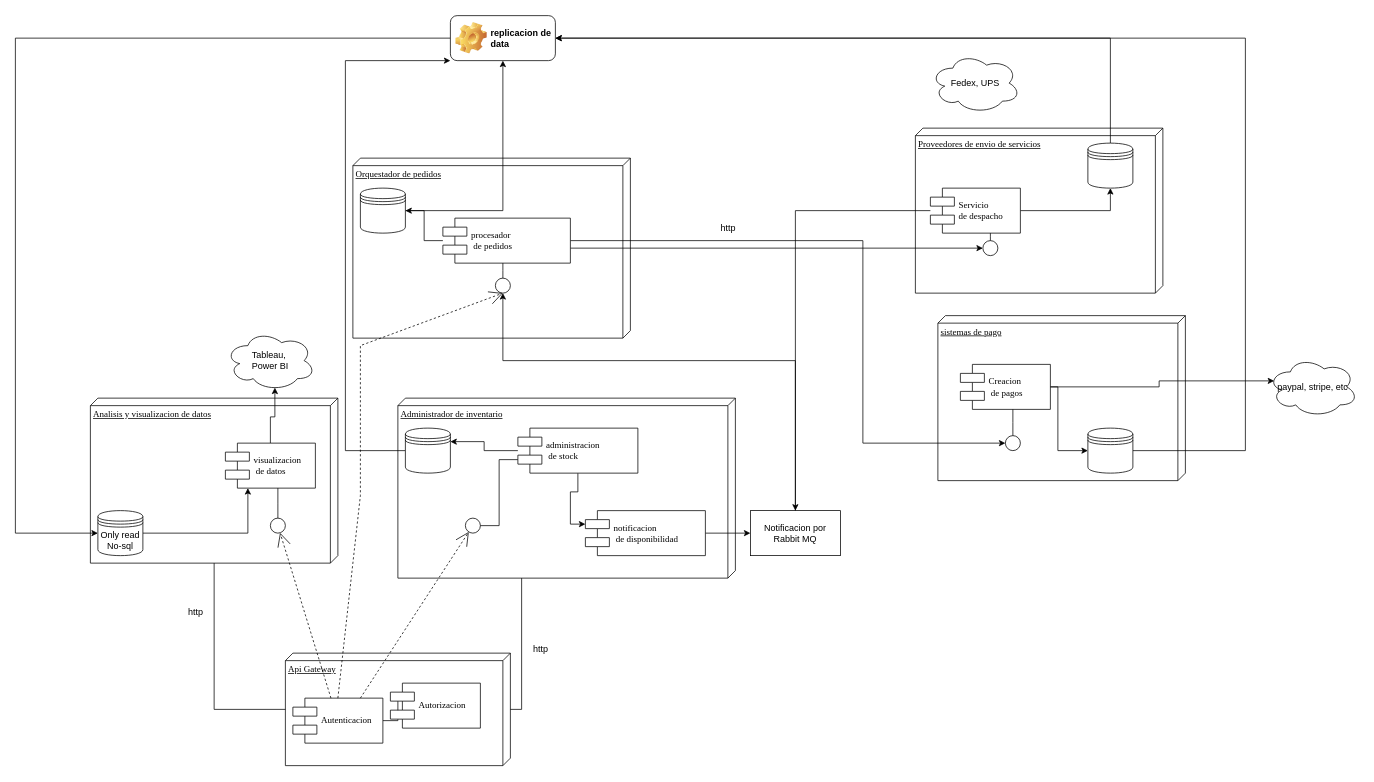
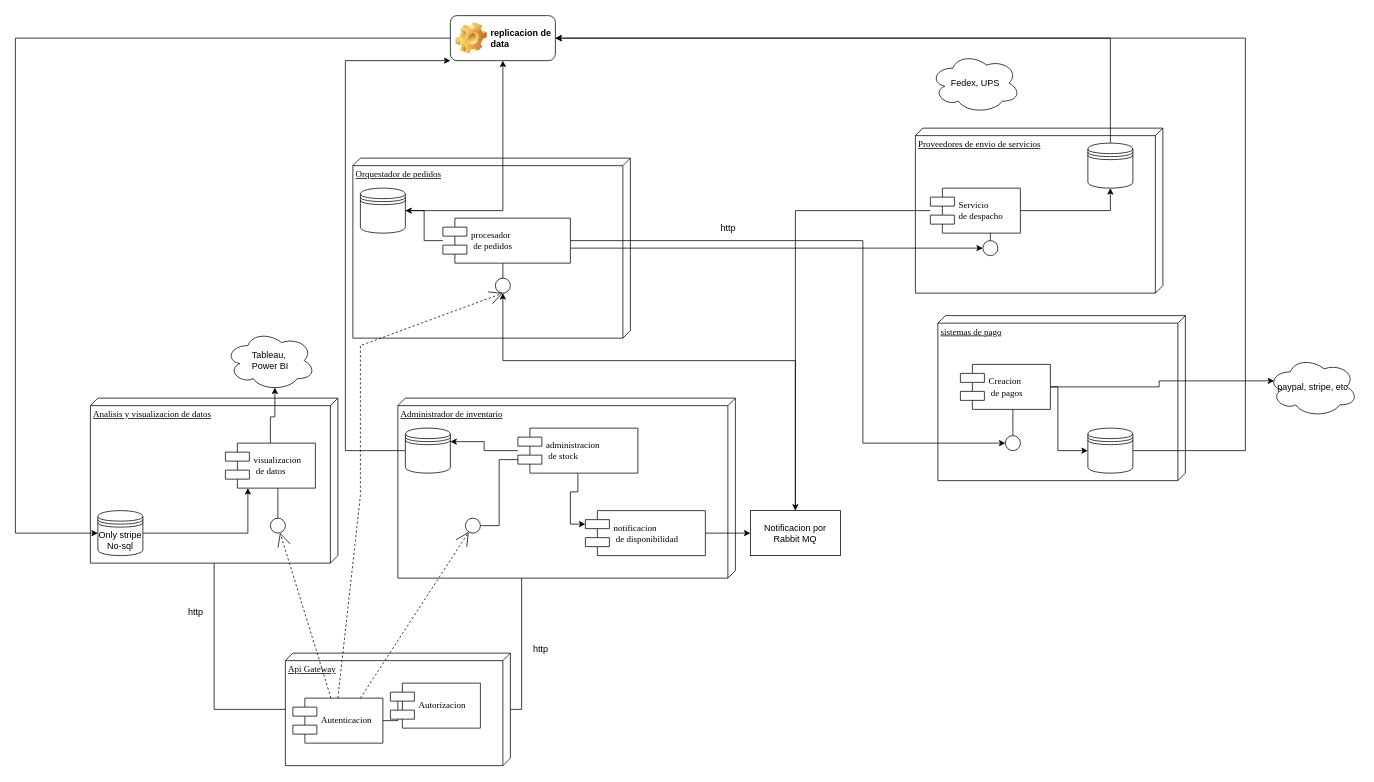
  <mxCell id="0" />
  <mxCell id="1" parent="0" />
  <mxCell id="2" value="Analisis y visualizacion de datos" style="verticalAlign=top;align=left;spacingTop=8;spacingLeft=2;spacingRight=12;shape=cube;size=10;direction=south;fontStyle=4;html=1;rounded=0;shadow=0;comic=0;labelBackgroundColor=none;strokeWidth=1;fontFamily=Verdana;fontSize=12" parent="1" vertex="1"><mxGeometry x="120" y="530" width="330" height="220" as="geometry" /></mxCell>
  <mxCell id="3" value="Administrador de inventario" style="verticalAlign=top;align=left;spacingTop=8;spacingLeft=2;spacingRight=12;shape=cube;size=10;direction=south;fontStyle=4;html=1;rounded=0;shadow=0;comic=0;labelBackgroundColor=none;strokeWidth=1;fontFamily=Verdana;fontSize=12" parent="1" vertex="1"><mxGeometry x="530" y="530" width="450" height="240" as="geometry" /></mxCell>
  <mxCell id="4" value="Api Gateway" style="verticalAlign=top;align=left;spacingTop=8;spacingLeft=2;spacingRight=12;shape=cube;size=10;direction=south;fontStyle=4;html=1;rounded=0;shadow=0;comic=0;labelBackgroundColor=none;strokeWidth=1;fontFamily=Verdana;fontSize=12" parent="1" vertex="1"><mxGeometry x="380" y="870" width="300" height="150" as="geometry" /></mxCell>
  <mxCell id="5" style="edgeStyle=orthogonalEdgeStyle;rounded=0;orthogonalLoop=1;jettySize=auto;html=1;entryX=0.55;entryY=0.95;entryDx=0;entryDy=0;entryPerimeter=0;" edge="1" parent="1" source="6" target="60"><mxGeometry relative="1" as="geometry"><mxPoint x="360" y="520" as="targetPoint" /></mxGeometry></mxCell>
  <mxCell id="6" value="visualizacion&lt;div&gt;&amp;nbsp;de datos&lt;/div&gt;" style="shape=component;align=left;spacingLeft=36;rounded=0;shadow=0;comic=0;labelBackgroundColor=none;strokeWidth=1;fontFamily=Verdana;fontSize=12;html=1;" parent="1" vertex="1"><mxGeometry x="300" y="590" width="120" height="60" as="geometry" /></mxCell>
  <mxCell id="7" value="" style="ellipse;whiteSpace=wrap;html=1;rounded=0;shadow=0;comic=0;labelBackgroundColor=none;strokeWidth=1;fontFamily=Verdana;fontSize=12;align=center;" parent="1" vertex="1"><mxGeometry x="360" y="690" width="20" height="20" as="geometry" /></mxCell>
  <mxCell id="8" value="" style="ellipse;whiteSpace=wrap;html=1;rounded=0;shadow=0;comic=0;labelBackgroundColor=none;strokeWidth=1;fontFamily=Verdana;fontSize=12;align=center;" parent="1" vertex="1"><mxGeometry x="620" y="690" width="20" height="20" as="geometry" /></mxCell>
  <mxCell id="9" style="edgeStyle=orthogonalEdgeStyle;rounded=0;orthogonalLoop=1;jettySize=auto;html=1;entryX=0;entryY=0.3;entryDx=0;entryDy=0;" edge="1" parent="1" source="10" target="22"><mxGeometry relative="1" as="geometry" /></mxCell>
  <mxCell id="10" value="Autenticacion" style="shape=component;align=left;spacingLeft=36;rounded=0;shadow=0;comic=0;labelBackgroundColor=none;strokeWidth=1;fontFamily=Verdana;fontSize=12;html=1;" parent="1" vertex="1"><mxGeometry x="390" y="930" width="120" height="60" as="geometry" /></mxCell>
  <mxCell id="11" style="edgeStyle=none;rounded=0;html=1;dashed=1;labelBackgroundColor=none;startArrow=none;startFill=0;startSize=8;endArrow=open;endFill=0;endSize=16;fontFamily=Verdana;fontSize=12;" parent="1" source="10" target="7" edge="1"><mxGeometry relative="1" as="geometry" /></mxCell>
  <mxCell id="12" style="edgeStyle=none;rounded=0;html=1;dashed=1;labelBackgroundColor=none;startArrow=none;startFill=0;startSize=8;endArrow=open;endFill=0;endSize=16;fontFamily=Verdana;fontSize=12;exitX=0.75;exitY=0;exitDx=0;exitDy=0;" parent="1" source="10" target="8" edge="1"><mxGeometry relative="1" as="geometry" /></mxCell>
  <mxCell id="13" style="edgeStyle=elbowEdgeStyle;rounded=0;html=1;labelBackgroundColor=none;startArrow=none;startFill=0;startSize=8;endArrow=none;endFill=0;endSize=16;fontFamily=Verdana;fontSize=12;entryX=0;entryY=0.7;entryDx=0;entryDy=0;" parent="1" source="8" target="25" edge="1"><mxGeometry relative="1" as="geometry"><mxPoint x="630" y="670" as="targetPoint" /></mxGeometry></mxCell>
  <mxCell id="14" style="edgeStyle=elbowEdgeStyle;rounded=0;html=1;labelBackgroundColor=none;startArrow=none;startFill=0;startSize=8;endArrow=none;endFill=0;endSize=16;fontFamily=Verdana;fontSize=12;" parent="1" source="7" target="6" edge="1"><mxGeometry relative="1" as="geometry" /></mxCell>
  <mxCell id="15" style="edgeStyle=orthogonalEdgeStyle;rounded=0;html=1;labelBackgroundColor=none;startArrow=none;startFill=0;startSize=8;endArrow=none;endFill=0;endSize=16;fontFamily=Verdana;fontSize=12;" parent="1" source="4" target="3" edge="1"><mxGeometry relative="1" as="geometry"><Array as="points"><mxPoint x="695" y="945" /></Array></mxGeometry></mxCell>
  <mxCell id="16" style="edgeStyle=orthogonalEdgeStyle;rounded=0;html=1;labelBackgroundColor=none;startArrow=none;startFill=0;startSize=8;endArrow=none;endFill=0;endSize=16;fontFamily=Verdana;fontSize=12;" parent="1" source="4" target="2" edge="1"><mxGeometry relative="1" as="geometry"><Array as="points"><mxPoint x="285" y="945" /></Array></mxGeometry></mxCell>
  <mxCell id="17" value="sistemas de pago" style="verticalAlign=top;align=left;spacingTop=8;spacingLeft=2;spacingRight=12;shape=cube;size=10;direction=south;fontStyle=4;html=1;rounded=0;shadow=0;comic=0;labelBackgroundColor=none;strokeWidth=1;fontFamily=Verdana;fontSize=12" vertex="1" parent="1"><mxGeometry x="1250" y="420" width="330" height="220" as="geometry" /></mxCell>
  <mxCell id="18" style="edgeStyle=orthogonalEdgeStyle;rounded=0;orthogonalLoop=1;jettySize=auto;html=1;entryX=0;entryY=0.5;entryDx=0;entryDy=0;" edge="1" parent="1" source="19" target="51"><mxGeometry relative="1" as="geometry"><Array as="points"><mxPoint x="1410" y="515" /><mxPoint x="1410" y="600" /></Array></mxGeometry></mxCell>
  <mxCell id="19" value="Creacion&lt;div&gt;&amp;nbsp;de pagos&lt;/div&gt;" style="shape=component;align=left;spacingLeft=36;rounded=0;shadow=0;comic=0;labelBackgroundColor=none;strokeWidth=1;fontFamily=Verdana;fontSize=12;html=1;" vertex="1" parent="1"><mxGeometry x="1280" y="485" width="120" height="60" as="geometry" /></mxCell>
  <mxCell id="20" value="" style="ellipse;whiteSpace=wrap;html=1;rounded=0;shadow=0;comic=0;labelBackgroundColor=none;strokeWidth=1;fontFamily=Verdana;fontSize=12;align=center;" vertex="1" parent="1"><mxGeometry x="1340" y="580" width="20" height="20" as="geometry" /></mxCell>
  <mxCell id="21" style="edgeStyle=elbowEdgeStyle;rounded=0;html=1;labelBackgroundColor=none;startArrow=none;startFill=0;startSize=8;endArrow=none;endFill=0;endSize=16;fontFamily=Verdana;fontSize=12;" edge="1" parent="1" source="20" target="19"><mxGeometry relative="1" as="geometry" /></mxCell>
  <mxCell id="22" value="Autorizacion" style="shape=component;align=left;spacingLeft=36;rounded=0;shadow=0;comic=0;labelBackgroundColor=none;strokeWidth=1;fontFamily=Verdana;fontSize=12;html=1;" vertex="1" parent="1"><mxGeometry x="520" y="910" width="120" height="60" as="geometry" /></mxCell>
  <mxCell id="23" style="edgeStyle=orthogonalEdgeStyle;rounded=0;orthogonalLoop=1;jettySize=auto;html=1;entryX=0;entryY=0.3;entryDx=0;entryDy=0;" edge="1" parent="1" source="25" target="33"><mxGeometry relative="1" as="geometry" /></mxCell>
  <mxCell id="24" style="edgeStyle=orthogonalEdgeStyle;rounded=0;orthogonalLoop=1;jettySize=auto;html=1;entryX=1;entryY=0.3;entryDx=0;entryDy=0;" edge="1" parent="1" source="25" target="62"><mxGeometry relative="1" as="geometry" /></mxCell>
  <mxCell id="25" value="administracion&lt;div&gt;&amp;nbsp;de stock&lt;/div&gt;" style="shape=component;align=left;spacingLeft=36;rounded=0;shadow=0;comic=0;labelBackgroundColor=none;strokeWidth=1;fontFamily=Verdana;fontSize=12;html=1;" vertex="1" parent="1"><mxGeometry x="690" y="570" width="160" height="60" as="geometry" /></mxCell>
  <mxCell id="26" value="Proveedores de envio de servicios" style="verticalAlign=top;align=left;spacingTop=8;spacingLeft=2;spacingRight=12;shape=cube;size=10;direction=south;fontStyle=4;html=1;rounded=0;shadow=0;comic=0;labelBackgroundColor=none;strokeWidth=1;fontFamily=Verdana;fontSize=12" vertex="1" parent="1"><mxGeometry x="1220" y="170" width="330" height="220" as="geometry" /></mxCell>
  <mxCell id="27" style="edgeStyle=orthogonalEdgeStyle;rounded=0;orthogonalLoop=1;jettySize=auto;html=1;entryX=0.5;entryY=1;entryDx=0;entryDy=0;" edge="1" parent="1" source="29" target="49"><mxGeometry relative="1" as="geometry" /></mxCell>
  <mxCell id="28" value="" style="edgeStyle=orthogonalEdgeStyle;rounded=0;orthogonalLoop=1;jettySize=auto;html=1;" edge="1" parent="1" source="29" target="34"><mxGeometry relative="1" as="geometry" /></mxCell>
  <mxCell id="29" value="Servicio&amp;nbsp;&lt;div&gt;de despacho&lt;/div&gt;" style="shape=component;align=left;spacingLeft=36;rounded=0;shadow=0;comic=0;labelBackgroundColor=none;strokeWidth=1;fontFamily=Verdana;fontSize=12;html=1;" vertex="1" parent="1"><mxGeometry x="1240" y="250" width="120" height="60" as="geometry" /></mxCell>
  <mxCell id="30" value="" style="ellipse;whiteSpace=wrap;html=1;rounded=0;shadow=0;comic=0;labelBackgroundColor=none;strokeWidth=1;fontFamily=Verdana;fontSize=12;align=center;" vertex="1" parent="1"><mxGeometry x="1310" y="320" width="20" height="20" as="geometry" /></mxCell>
  <mxCell id="31" style="edgeStyle=elbowEdgeStyle;rounded=0;html=1;labelBackgroundColor=none;startArrow=none;startFill=0;startSize=8;endArrow=none;endFill=0;endSize=16;fontFamily=Verdana;fontSize=12;" edge="1" parent="1" source="30" target="29"><mxGeometry relative="1" as="geometry" /></mxCell>
  <mxCell id="32" style="edgeStyle=orthogonalEdgeStyle;rounded=0;orthogonalLoop=1;jettySize=auto;html=1;entryX=0;entryY=0.5;entryDx=0;entryDy=0;" edge="1" parent="1" source="33" target="34"><mxGeometry relative="1" as="geometry" /></mxCell>
  <mxCell id="33" value="notificacion&lt;div&gt;&amp;nbsp;de disponibilidad&lt;/div&gt;" style="shape=component;align=left;spacingLeft=36;rounded=0;shadow=0;comic=0;labelBackgroundColor=none;strokeWidth=1;fontFamily=Verdana;fontSize=12;html=1;" vertex="1" parent="1"><mxGeometry x="780" y="680" width="160" height="60" as="geometry" /></mxCell>
  <mxCell id="34" value="Notificacion por Rabbit MQ" style="rounded=0;whiteSpace=wrap;html=1;" vertex="1" parent="1"><mxGeometry x="1000" y="680" width="120" height="60" as="geometry" /></mxCell>
  <mxCell id="35" value="Orquestador de pedidos" style="verticalAlign=top;align=left;spacingTop=8;spacingLeft=2;spacingRight=12;shape=cube;size=10;direction=south;fontStyle=4;html=1;rounded=0;shadow=0;comic=0;labelBackgroundColor=none;strokeWidth=1;fontFamily=Verdana;fontSize=12" vertex="1" parent="1"><mxGeometry x="470" y="210" width="370" height="240" as="geometry" /></mxCell>
  <mxCell id="36" style="edgeStyle=orthogonalEdgeStyle;rounded=0;orthogonalLoop=1;jettySize=auto;html=1;entryX=0;entryY=0.5;entryDx=0;entryDy=0;" edge="1" parent="1" source="39" target="30"><mxGeometry relative="1" as="geometry"><Array as="points"><mxPoint x="1310" y="330" /></Array><mxPoint x="730" y="268" as="targetPoint" /></mxGeometry></mxCell>
  <mxCell id="37" style="edgeStyle=orthogonalEdgeStyle;rounded=0;orthogonalLoop=1;jettySize=auto;html=1;entryX=0;entryY=0.5;entryDx=0;entryDy=0;" edge="1" parent="1" source="39" target="20"><mxGeometry relative="1" as="geometry"><Array as="points"><mxPoint x="1150" y="320" /><mxPoint x="1150" y="590" /></Array></mxGeometry></mxCell>
  <mxCell id="38" style="edgeStyle=orthogonalEdgeStyle;rounded=0;orthogonalLoop=1;jettySize=auto;html=1;entryX=1;entryY=0.5;entryDx=0;entryDy=0;" edge="1" parent="1" source="39" target="47"><mxGeometry relative="1" as="geometry" /></mxCell>
  <mxCell id="39" value="procesador&lt;div&gt;&amp;nbsp;de pedidos&lt;/div&gt;" style="shape=component;align=left;spacingLeft=36;rounded=0;shadow=0;comic=0;labelBackgroundColor=none;strokeWidth=1;fontFamily=Verdana;fontSize=12;html=1;" vertex="1" parent="1"><mxGeometry x="590" y="290" width="170" height="60" as="geometry" /></mxCell>
  <mxCell id="40" value="" style="ellipse;whiteSpace=wrap;html=1;rounded=0;shadow=0;comic=0;labelBackgroundColor=none;strokeWidth=1;fontFamily=Verdana;fontSize=12;align=center;" vertex="1" parent="1"><mxGeometry x="660" y="370" width="20" height="20" as="geometry" /></mxCell>
  <mxCell id="41" style="edgeStyle=elbowEdgeStyle;rounded=0;html=1;labelBackgroundColor=none;startArrow=none;startFill=0;startSize=8;endArrow=none;endFill=0;endSize=16;fontFamily=Verdana;fontSize=12;" edge="1" parent="1" source="40" target="39"><mxGeometry relative="1" as="geometry" /></mxCell>
  <mxCell id="42" style="edgeStyle=none;rounded=0;html=1;dashed=1;labelBackgroundColor=none;startArrow=none;startFill=0;startSize=8;endArrow=open;endFill=0;endSize=16;fontFamily=Verdana;fontSize=12;exitX=0.5;exitY=0;exitDx=0;exitDy=0;entryX=0.5;entryY=1;entryDx=0;entryDy=0;" edge="1" parent="1" source="10" target="40"><mxGeometry relative="1" as="geometry"><mxPoint x="490" y="940" as="sourcePoint" /><mxPoint x="635" y="718" as="targetPoint" /><Array as="points"><mxPoint x="480" y="660" /><mxPoint x="480" y="460" /></Array></mxGeometry></mxCell>
  <mxCell id="43" style="edgeStyle=orthogonalEdgeStyle;rounded=0;orthogonalLoop=1;jettySize=auto;html=1;entryX=0.5;entryY=1;entryDx=0;entryDy=0;" edge="1" parent="1" source="34" target="40"><mxGeometry relative="1" as="geometry"><Array as="points"><mxPoint x="1060" y="480" /><mxPoint x="670" y="480" /></Array></mxGeometry></mxCell>
  <mxCell id="44" style="edgeStyle=orthogonalEdgeStyle;rounded=0;orthogonalLoop=1;jettySize=auto;html=1;entryX=0.25;entryY=1;entryDx=0;entryDy=0;" edge="1" parent="1" source="45" target="6"><mxGeometry relative="1" as="geometry" /></mxCell>
- <mxCell id="45" value="Only read&lt;div&gt;No-sql&lt;/div&gt;" style="shape=datastore;whiteSpace=wrap;html=1;" vertex="1" parent="1"><mxGeometry x="130" y="680" width="60" height="60" as="geometry" /></mxCell>
+ <mxCell id="45" value="Only stripe&lt;div&gt;No-sql&lt;/div&gt;" style="shape=datastore;whiteSpace=wrap;html=1;" vertex="1" parent="1"><mxGeometry x="130" y="680" width="60" height="60" as="geometry" /></mxCell>
  <mxCell id="46" style="edgeStyle=orthogonalEdgeStyle;rounded=0;orthogonalLoop=1;jettySize=auto;html=1;entryX=0.5;entryY=1;entryDx=0;entryDy=0;" edge="1" parent="1" source="47" target="53"><mxGeometry relative="1" as="geometry" /></mxCell>
  <mxCell id="47" value="" style="shape=datastore;whiteSpace=wrap;html=1;" vertex="1" parent="1"><mxGeometry x="480" y="250" width="60" height="60" as="geometry" /></mxCell>
  <mxCell id="48" style="edgeStyle=orthogonalEdgeStyle;rounded=0;orthogonalLoop=1;jettySize=auto;html=1;entryX=1;entryY=0.5;entryDx=0;entryDy=0;" edge="1" parent="1" source="49" target="53"><mxGeometry relative="1" as="geometry"><Array as="points"><mxPoint x="1480" y="50" /></Array></mxGeometry></mxCell>
  <mxCell id="49" value="" style="shape=datastore;whiteSpace=wrap;html=1;" vertex="1" parent="1"><mxGeometry x="1450" y="190" width="60" height="60" as="geometry" /></mxCell>
  <mxCell id="50" style="edgeStyle=orthogonalEdgeStyle;rounded=0;orthogonalLoop=1;jettySize=auto;html=1;entryX=1;entryY=0.5;entryDx=0;entryDy=0;" edge="1" parent="1" source="51" target="53"><mxGeometry relative="1" as="geometry"><Array as="points"><mxPoint x="1660" y="600" /><mxPoint x="1660" y="50" /></Array></mxGeometry></mxCell>
  <mxCell id="51" value="" style="shape=datastore;whiteSpace=wrap;html=1;" vertex="1" parent="1"><mxGeometry x="1450" y="570" width="60" height="60" as="geometry" /></mxCell>
  <mxCell id="52" style="edgeStyle=orthogonalEdgeStyle;rounded=0;orthogonalLoop=1;jettySize=auto;html=1;entryX=0;entryY=0.5;entryDx=0;entryDy=0;" edge="1" parent="1" source="53" target="45"><mxGeometry relative="1" as="geometry"><Array as="points"><mxPoint x="20" y="50" /><mxPoint x="20" y="710" /></Array></mxGeometry></mxCell>
  <mxCell id="53" value="replicacion de data" style="label;whiteSpace=wrap;html=1;image=img/clipart/Gear_128x128.png" vertex="1" parent="1"><mxGeometry x="600" y="20" width="140" height="60" as="geometry" /></mxCell>
  <mxCell id="54" value="paypal, stripe, etc" style="ellipse;shape=cloud;whiteSpace=wrap;html=1;" vertex="1" parent="1"><mxGeometry x="1690" y="475" width="120" height="80" as="geometry" /></mxCell>
  <mxCell id="55" value="Fedex, UPS" style="ellipse;shape=cloud;whiteSpace=wrap;html=1;" vertex="1" parent="1"><mxGeometry x="1240" y="70" width="120" height="80" as="geometry" /></mxCell>
  <mxCell id="56" style="edgeStyle=orthogonalEdgeStyle;rounded=0;orthogonalLoop=1;jettySize=auto;html=1;entryX=0.07;entryY=0.4;entryDx=0;entryDy=0;entryPerimeter=0;" edge="1" parent="1" source="19" target="54"><mxGeometry relative="1" as="geometry" /></mxCell>
  <mxCell id="57" value="http" style="text;html=1;align=center;verticalAlign=middle;resizable=0;points=[];autosize=1;strokeColor=none;fillColor=none;" vertex="1" parent="1"><mxGeometry x="950" y="288" width="40" height="30" as="geometry" /></mxCell>
  <mxCell id="58" value="http" style="text;html=1;align=center;verticalAlign=middle;resizable=0;points=[];autosize=1;strokeColor=none;fillColor=none;" vertex="1" parent="1"><mxGeometry x="700" y="850" width="40" height="30" as="geometry" /></mxCell>
  <mxCell id="59" value="http" style="text;html=1;align=center;verticalAlign=middle;resizable=0;points=[];autosize=1;strokeColor=none;fillColor=none;" vertex="1" parent="1"><mxGeometry x="240" y="800" width="40" height="30" as="geometry" /></mxCell>
  <mxCell id="60" value="Tableau,&amp;nbsp;&lt;div&gt;Power BI&lt;/div&gt;" style="ellipse;shape=cloud;whiteSpace=wrap;html=1;" vertex="1" parent="1"><mxGeometry x="300" y="440" width="120" height="80" as="geometry" /></mxCell>
  <mxCell id="61" style="edgeStyle=orthogonalEdgeStyle;rounded=0;orthogonalLoop=1;jettySize=auto;html=1;entryX=0;entryY=1;entryDx=0;entryDy=0;" edge="1" parent="1" source="62" target="53"><mxGeometry relative="1" as="geometry"><Array as="points"><mxPoint x="460" y="600" /><mxPoint x="460" y="80" /></Array></mxGeometry></mxCell>
  <mxCell id="62" value="" style="shape=datastore;whiteSpace=wrap;html=1;" vertex="1" parent="1"><mxGeometry x="540" y="570" width="60" height="60" as="geometry" /></mxCell>
